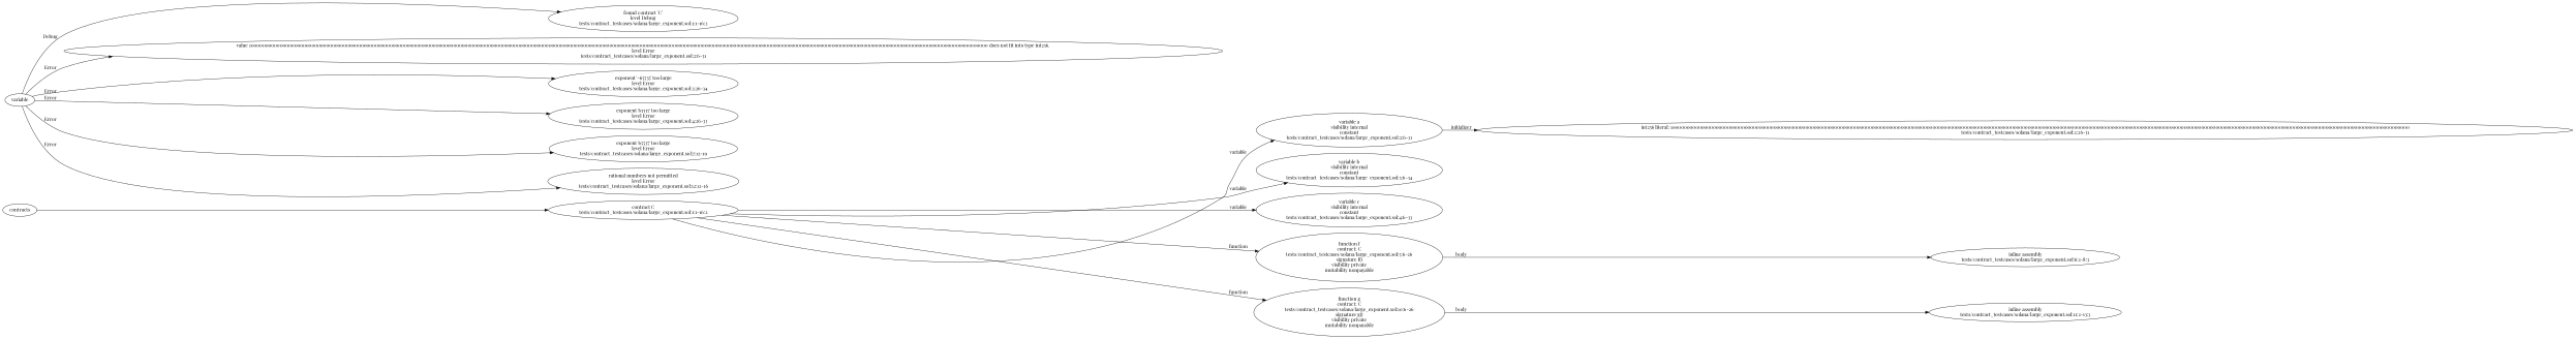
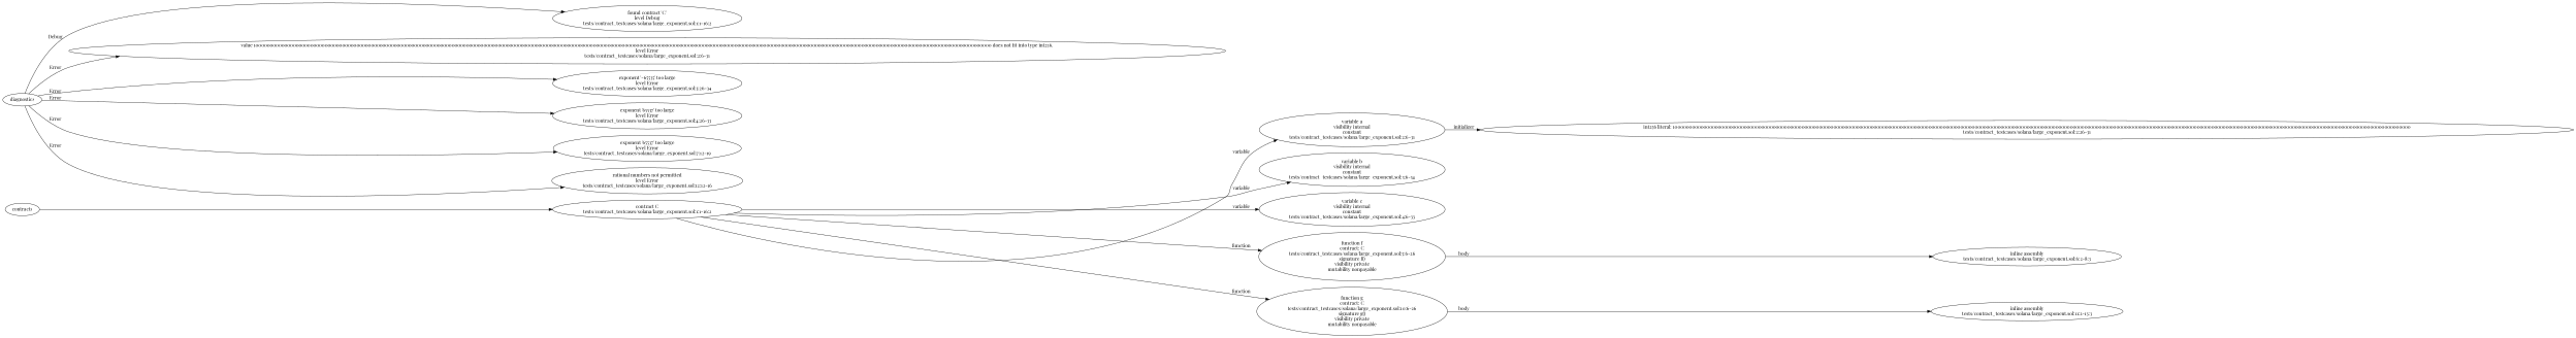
  strict digraph {
    rankdir=LR
    fontname="Playfair Display"
    node [fontname="Playfair Display"]
    edge [fontname="Playfair Display"]
    n1 [label="contract C\ntests/contract_testcases/solana/large_exponent.sol:1:1-16:2"]
    n2 [label="variable a\nvisibility internal\nconstant\ntests/contract_testcases/solana/large_exponent.sol:2:6-31"]
    n3 [label="variable b\nvisibility internal\nconstant\ntests/contract_testcases/solana/large_exponent.sol:3:6-34"]
    n4 [label="variable c\nvisibility internal\nconstant\ntests/contract_testcases/solana/large_exponent.sol:4:6-33"]
    n5 [label="function f\ncontract: C\ntests/contract_testcases/solana/large_exponent.sol:5:6-26\nsignature f()\nvisibility private\nmutability nonpayable"]
    n6 [label="function g\ncontract: C\ntests/contract_testcases/solana/large_exponent.sol:10:6-26\nsignature g()\nvisibility private\nmutability nonpayable"]
    n7 [label="int256 literal: 1000000000000000000000000000000000000000000000000000000000000000000000000000000000000000000000000000000000000000000000000000000000000000000000000000000000000000000000000000000000000000000000000000000000000000000000000000000000000000000000000000000000000000\ntests/contract_testcases/solana/large_exponent.sol:2:26-31"]
    n8 [label="inline assembly\ntests/contract_testcases/solana/large_exponent.sol:6:2-8:3"]
    n9 [label="inline assembly\ntests/contract_testcases/solana/large_exponent.sol:11:2-13:3"]
    n10 [label="found contract 'C'\nlevel Debug\ntests/contract_testcases/solana/large_exponent.sol:1:1-16:2"]
    n11 [label="value 1000000000000000000000000000000000000000000000000000000000000000000000000000000000000000000000000000000000000000000000000000000000000000000000000000000000000000000000000000000000000000000000000000000000000000000000000000000000000000000000000000000000000000 does not fit into type int256.\nlevel Error\ntests/contract_testcases/solana/large_exponent.sol:2:6-31"]
    n12 [label="exponent '-65535' too large\nlevel Error\ntests/contract_testcases/solana/large_exponent.sol:3:26-34"]
    n13 [label="exponent '65537' too large\nlevel Error\ntests/contract_testcases/solana/large_exponent.sol:4:26-33"]
    n14 [label="exponent '65537' too large\nlevel Error\ntests/contract_testcases/solana/large_exponent.sol:7:12-19"]
    n15 [label="rational numbers not permitted\nlevel Error\ntests/contract_testcases/solana/large_exponent.sol:12:12-16"]
    contracts
-   diagnostics [label=variable]
+   diagnostics
    n1 -> n2 [label=variable]
    n1 -> n3 [label=variable]
    n1 -> n4 [label=variable]
    n1 -> n5 [label=function]
    n1 -> n6 [label=function]
    n2 -> n7 [label=initializer]
    n5 -> n8 [label=body]
    n6 -> n9 [label=body]
    contracts -> n1
    diagnostics -> n10 [label=Debug]
    diagnostics -> n11 [label=Error]
    diagnostics -> n12 [label=Error]
    diagnostics -> n13 [label=Error]
    diagnostics -> n14 [label=Error]
    diagnostics -> n15 [label=Error]
  }
